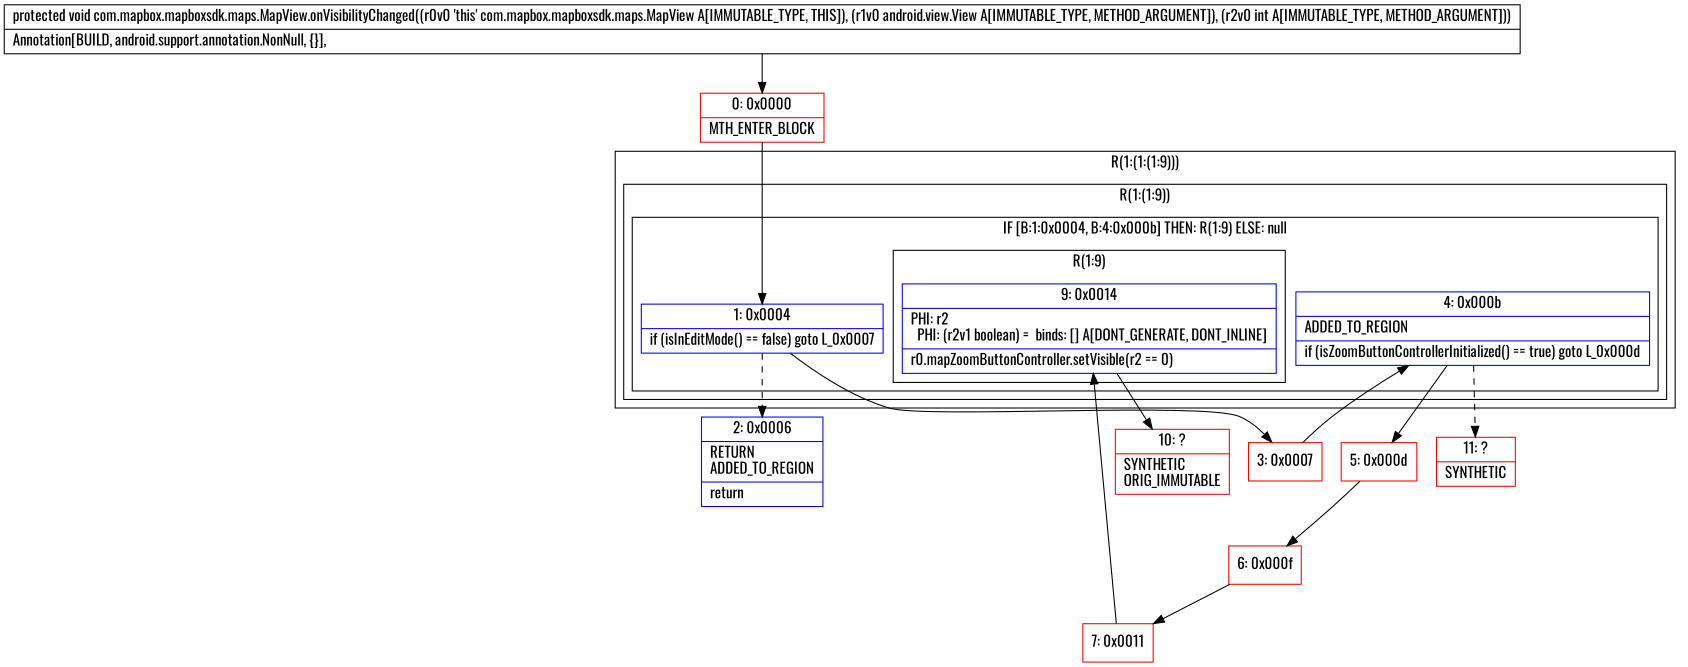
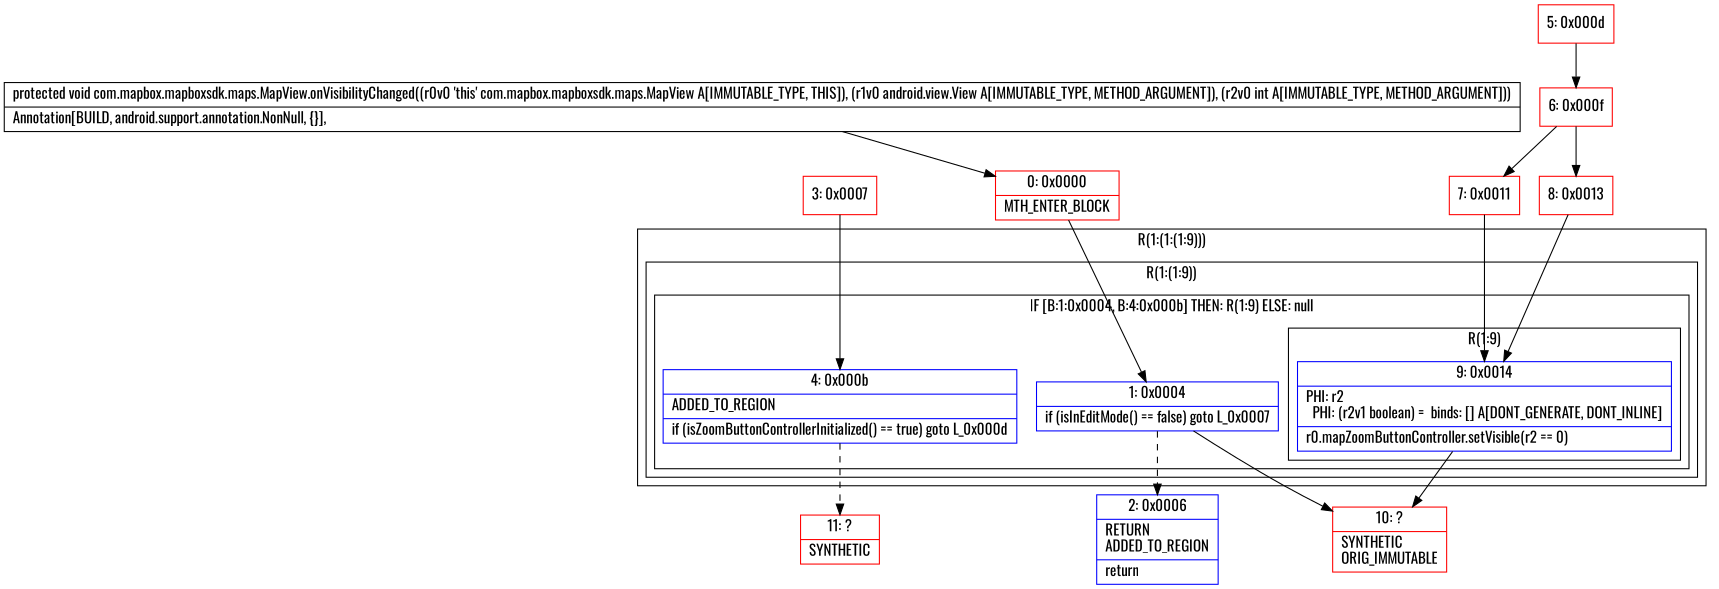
  digraph {
    fontname=Oswald
    node [color=red fontname=Oswald shape=record]
    edge [fontname=Oswald]
    n1 [color=blue label="{9\:\ 0x0014|PHI: r2 \l  PHI: (r2v1 boolean) =  binds: [] A[DONT_GENERATE, DONT_INLINE]\l|r0.mapZoomButtonController.setVisible(r2 == 0)\l}"]
    n2 [color=blue label="{1\:\ 0x0004|if (isInEditMode() == false) goto L_0x0007\l}"]
    n3 [color=blue label="{4\:\ 0x000b|ADDED_TO_REGION\l|if (isZoomButtonControllerInitialized() == true) goto L_0x000d\l}"]
    n4 [label="{10\:\ ?|SYNTHETIC\lORIG_IMMUTABLE\l}"]
    n5 [color=blue label="{2\:\ 0x0006|RETURN\lADDED_TO_REGION\l|return\l}"]
    n6 [label="{3\:\ 0x0007}"]
    n7 [label="{5\:\ 0x000d}"]
    n8 [label="{11\:\ ?|SYNTHETIC\l}"]
    n9 [label="{6\:\ 0x000f}"]
    n10 [label="{0\:\ 0x0000|MTH_ENTER_BLOCK\l}"]
    n11 [label="{7\:\ 0x0011}"]
+   n12 [label="{8\:\ 0x0013}"]
    n13 [label="{protected void com.mapbox.mapboxsdk.maps.MapView.onVisibilityChanged((r0v0 'this' com.mapbox.mapboxsdk.maps.MapView A[IMMUTABLE_TYPE, THIS]), (r1v0 android.view.View A[IMMUTABLE_TYPE, METHOD_ARGUMENT]), (r2v0 int A[IMMUTABLE_TYPE, METHOD_ARGUMENT]))  | Annotation[BUILD, android.support.annotation.NonNull, \{\}], \l}" color=""]
    subgraph cluster_1 {
      label="R(1:(1:(1:9)))"
      subgraph cluster_2 {
        label="R(1:(1:9))"
        subgraph cluster_3 {
          label="IF [B:1:0x0004, B:4:0x000b] THEN: R(1:9) ELSE: null"
          n2
          n3
          subgraph cluster_4 {
            label="R(1:9)"
            n1
          }
        }
      }
    }
    n1 -> n4
    n2 -> n5 [style=dashed]
-   n2 -> n6
-   n3 -> n7
+   n2 -> n4
    n3 -> n8 [style=dashed]
    n6 -> n3
    n7 -> n9
    n9 -> n11
+   n9 -> n12
    n10 -> n2
    n11 -> n1
+   n12 -> n1
    n13 -> n10
  }
